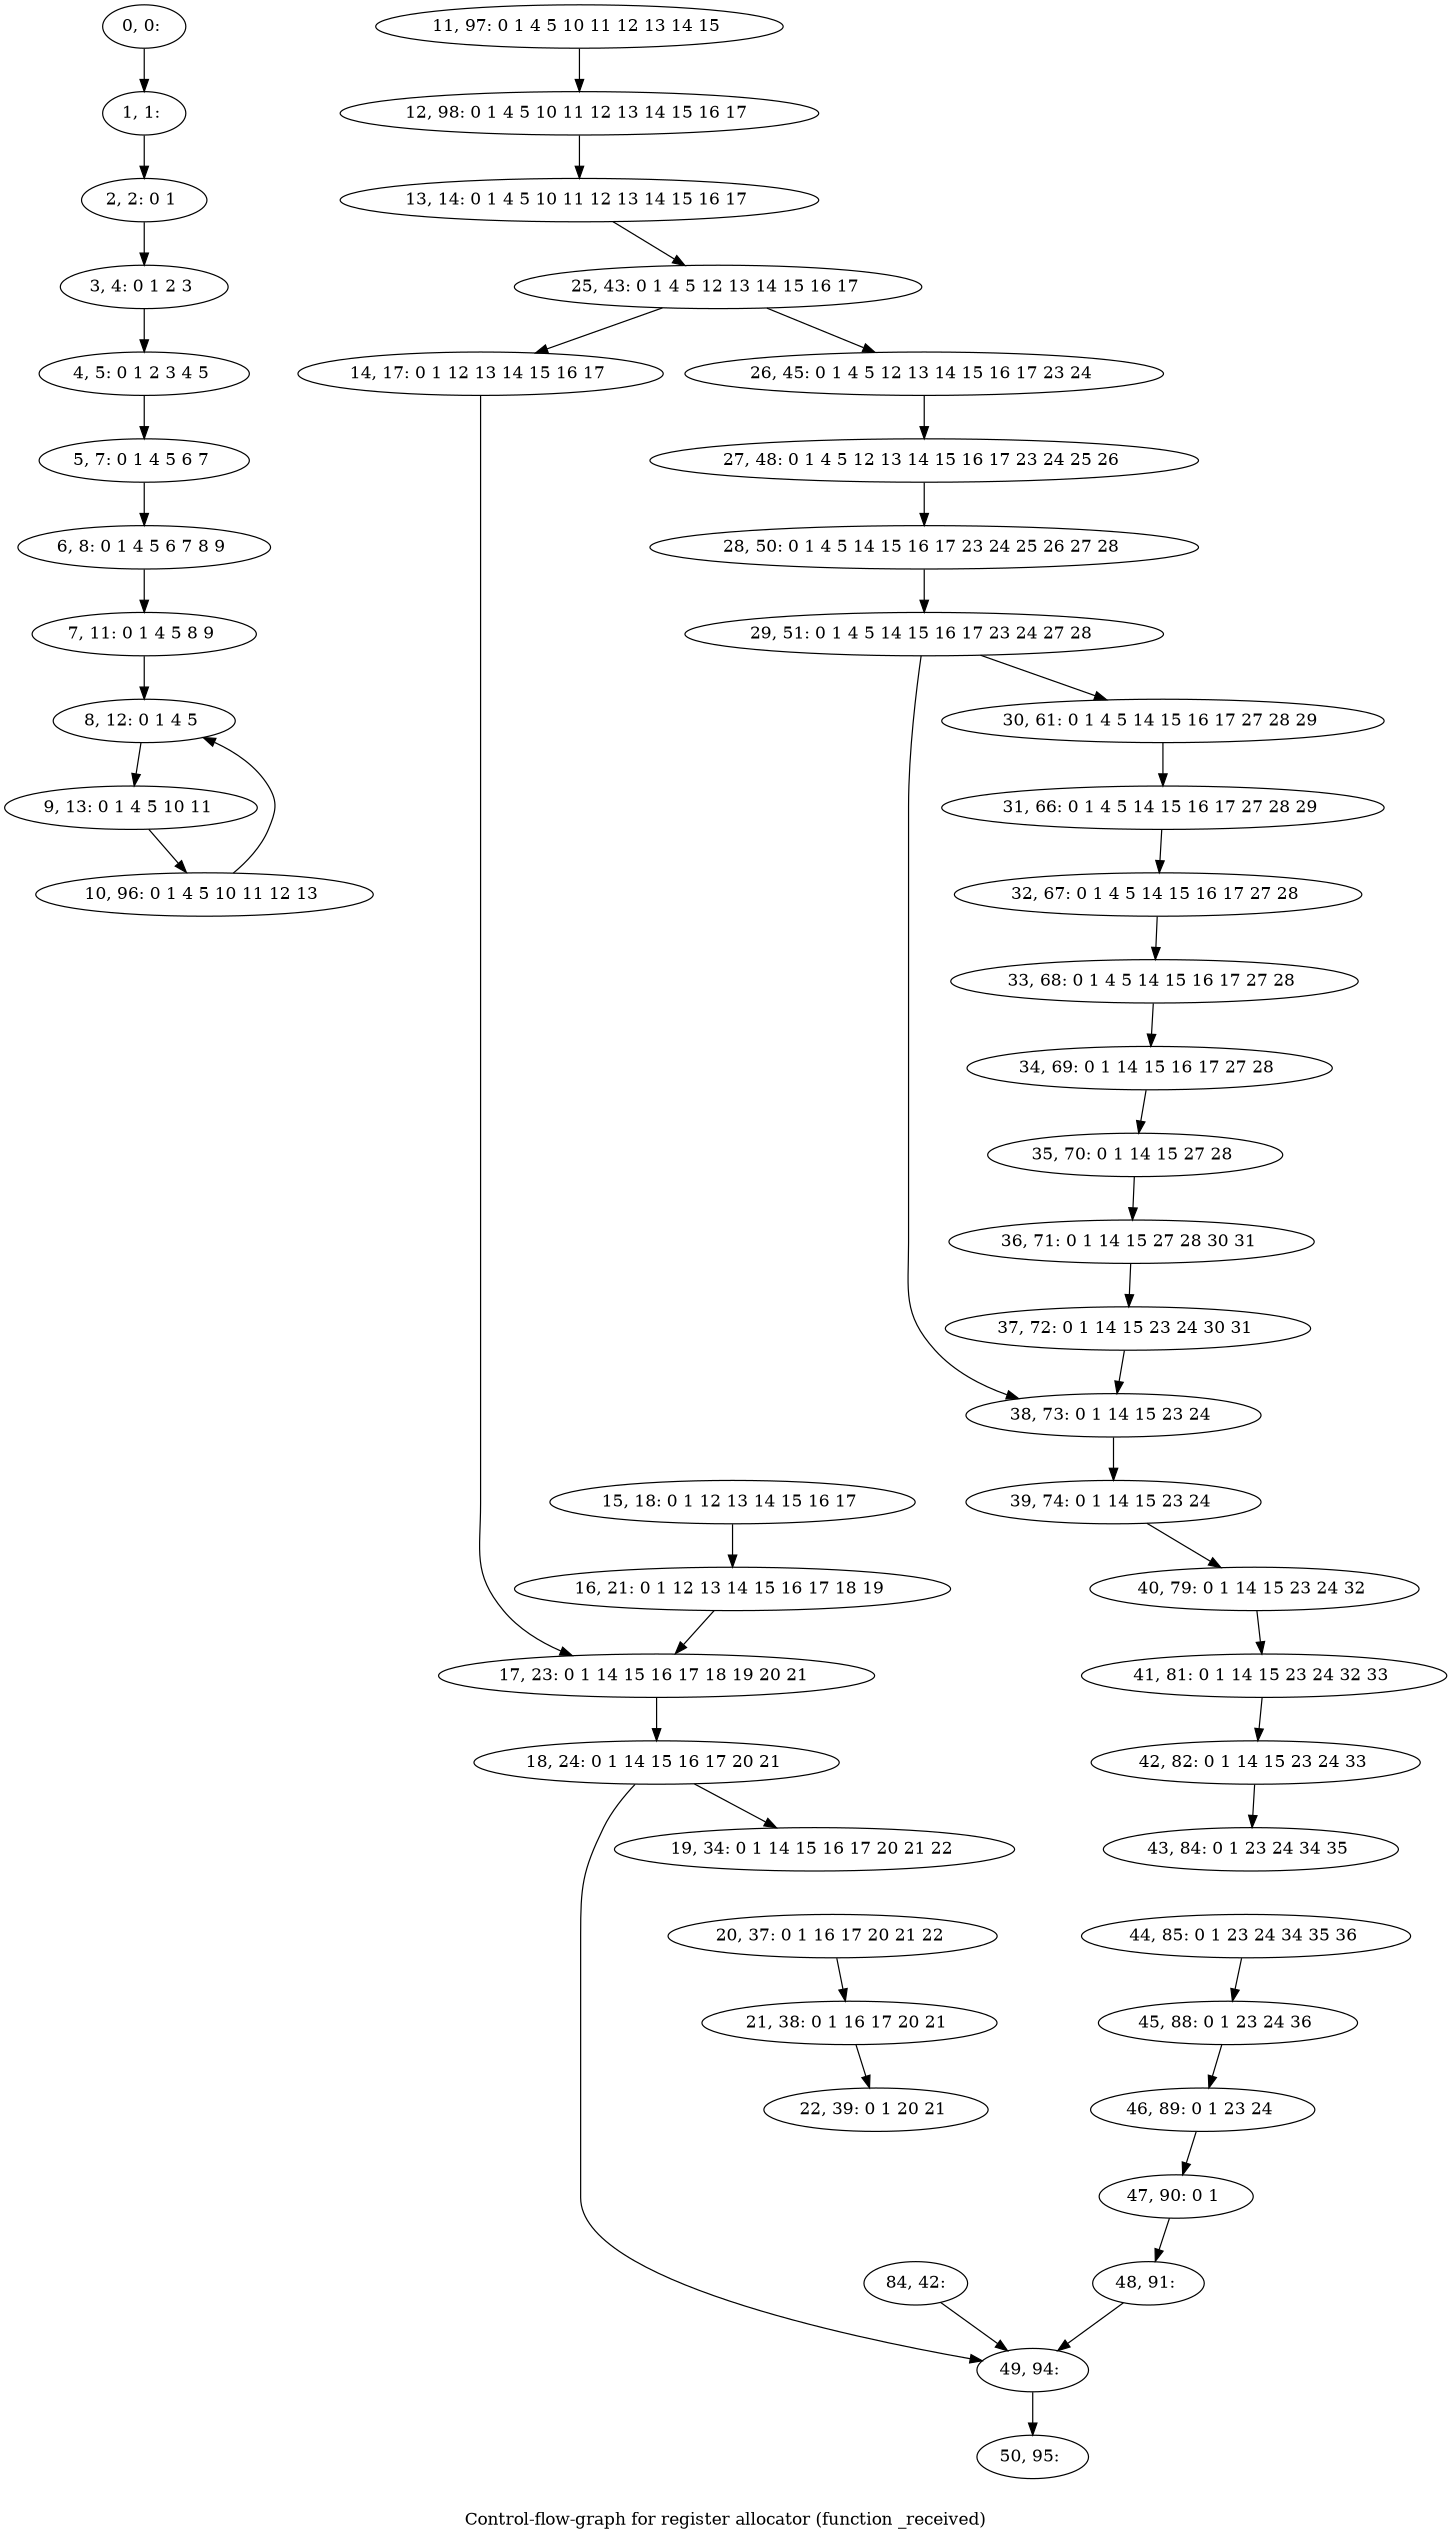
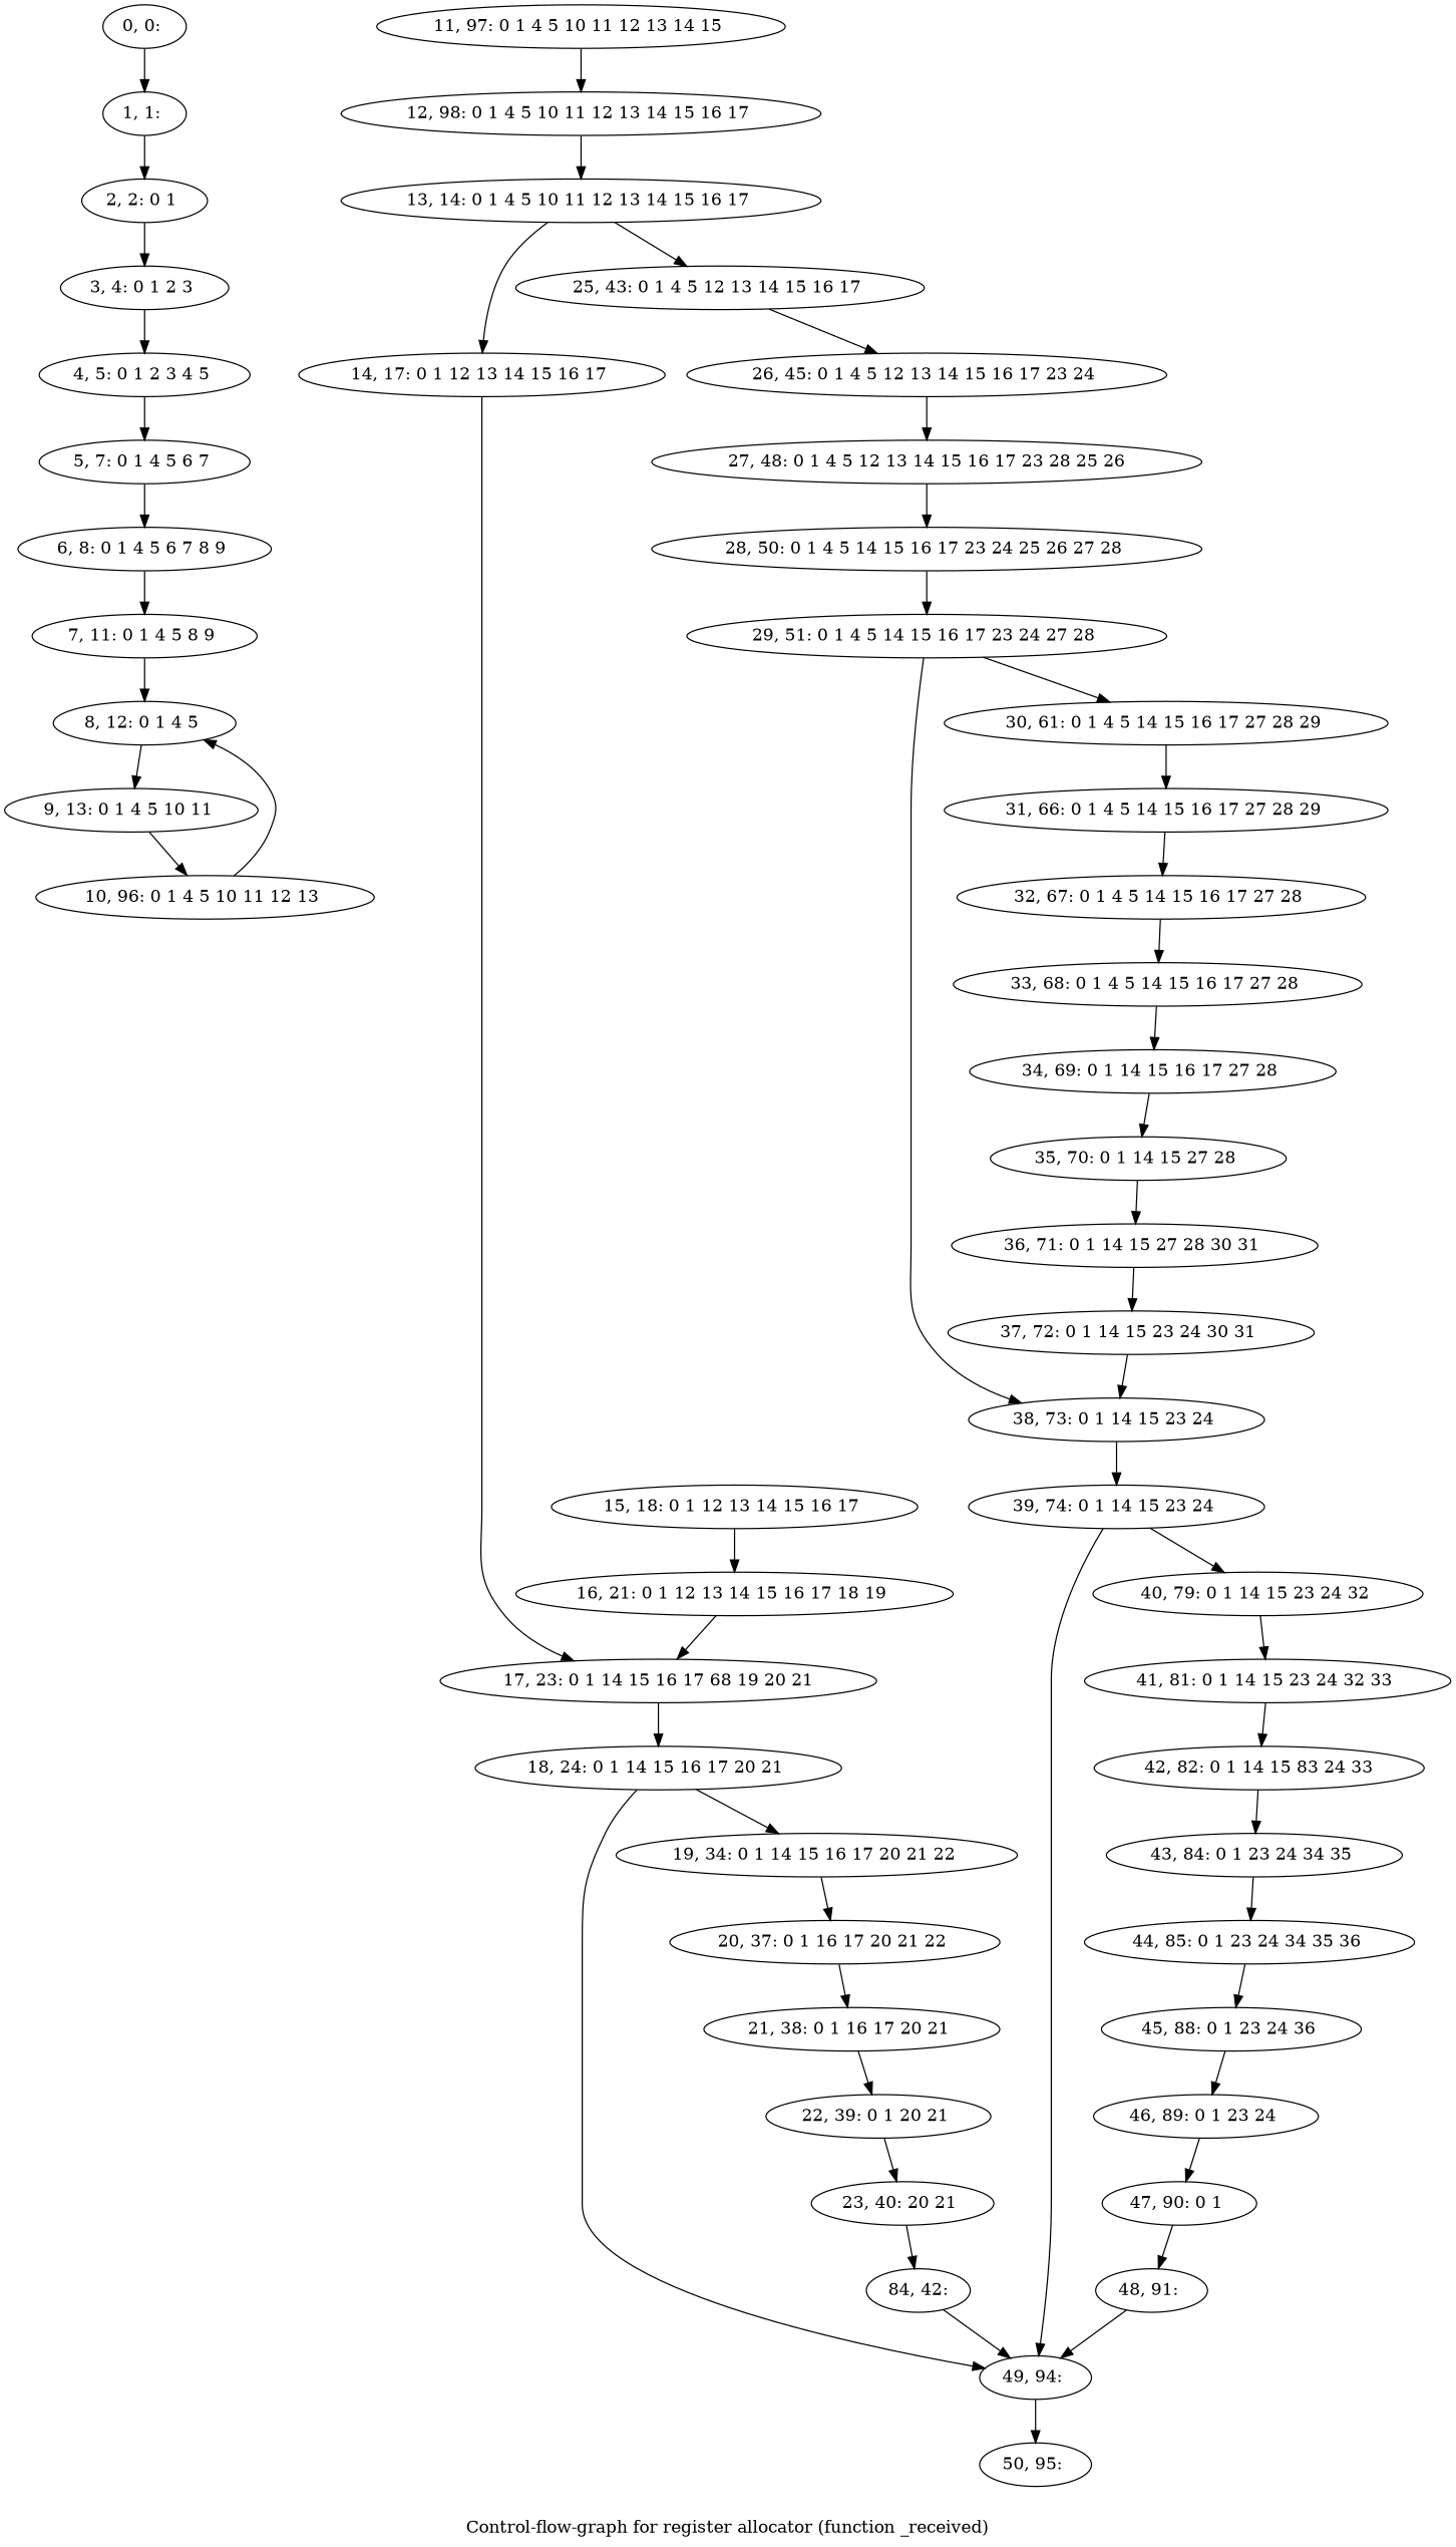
  digraph {
    label="Control-flow-graph for register allocator (function _received)"
    n1 [label="0, 0: "]
    n2 [label="1, 1: "]
    n3 [label="2, 2: 0 1 "]
    n4 [label="3, 4: 0 1 2 3 "]
    n5 [label="4, 5: 0 1 2 3 4 5 "]
    n6 [label="5, 7: 0 1 4 5 6 7 "]
    n7 [label="6, 8: 0 1 4 5 6 7 8 9 "]
    n8 [label="7, 11: 0 1 4 5 8 9 "]
    n9 [label="8, 12: 0 1 4 5 "]
    n10 [label="9, 13: 0 1 4 5 10 11 "]
    n11 [label="10, 96: 0 1 4 5 10 11 12 13 "]
    n12 [label="11, 97: 0 1 4 5 10 11 12 13 14 15 "]
    n13 [label="12, 98: 0 1 4 5 10 11 12 13 14 15 16 17 "]
    n14 [label="13, 14: 0 1 4 5 10 11 12 13 14 15 16 17 "]
    n15 [label="14, 17: 0 1 12 13 14 15 16 17 "]
    n16 [label="25, 43: 0 1 4 5 12 13 14 15 16 17 "]
-   n17 [label="17, 23: 0 1 14 15 16 17 18 19 20 21 "]
+   n17 [label="17, 23: 0 1 14 15 16 17 68 19 20 21"]
    n18 [label="26, 45: 0 1 4 5 12 13 14 15 16 17 23 24 "]
    n19 [label="15, 18: 0 1 12 13 14 15 16 17 "]
    n20 [label="16, 21: 0 1 12 13 14 15 16 17 18 19 "]
    n21 [label="18, 24: 0 1 14 15 16 17 20 21 "]
    n22 [label="19, 34: 0 1 14 15 16 17 20 21 22 "]
    n23 [label="49, 94: "]
    n24 [label="20, 37: 0 1 16 17 20 21 22 "]
    n25 [label="50, 95: "]
    n26 [label="21, 38: 0 1 16 17 20 21 "]
    n27 [label="22, 39: 0 1 20 21 "]
+   n28 [label="23, 40: 20 21 "]
    n29 [label="84, 42:"]
-   n30 [label="27, 48: 0 1 4 5 12 13 14 15 16 17 23 24 25 26 "]
+   n30 [label="27, 48: 0 1 4 5 12 13 14 15 16 17 23 28 25 26"]
    n31 [label="28, 50: 0 1 4 5 14 15 16 17 23 24 25 26 27 28 "]
    n32 [label="29, 51: 0 1 4 5 14 15 16 17 23 24 27 28 "]
    n33 [label="30, 61: 0 1 4 5 14 15 16 17 27 28 29 "]
    n34 [label="38, 73: 0 1 14 15 23 24 "]
    n35 [label="31, 66: 0 1 4 5 14 15 16 17 27 28 29 "]
    n36 [label="39, 74: 0 1 14 15 23 24 "]
    n37 [label="32, 67: 0 1 4 5 14 15 16 17 27 28 "]
    n38 [label="33, 68: 0 1 4 5 14 15 16 17 27 28 "]
    n39 [label="34, 69: 0 1 14 15 16 17 27 28 "]
    n40 [label="35, 70: 0 1 14 15 27 28 "]
    n41 [label="36, 71: 0 1 14 15 27 28 30 31 "]
    n42 [label="37, 72: 0 1 14 15 23 24 30 31 "]
    n43 [label="40, 79: 0 1 14 15 23 24 32 "]
    n44 [label="41, 81: 0 1 14 15 23 24 32 33 "]
-   n45 [label="42, 82: 0 1 14 15 23 24 33 "]
+   n45 [label="42, 82: 0 1 14 15 83 24 33"]
    n46 [label="43, 84: 0 1 23 24 34 35 "]
    n47 [label="44, 85: 0 1 23 24 34 35 36 "]
    n48 [label="45, 88: 0 1 23 24 36 "]
    n49 [label="46, 89: 0 1 23 24 "]
    n50 [label="47, 90: 0 1 "]
    n51 [label="48, 91: "]
    n1 -> n2
    n2 -> n3
    n3 -> n4
    n4 -> n5
    n5 -> n6
    n6 -> n7
    n7 -> n8
    n8 -> n9
    n9 -> n10
    n10 -> n11
    n11 -> n9
    n12 -> n13
    n13 -> n14
-   n16 -> n15
+   n14 -> n15
    n14 -> n16
    n15 -> n17
    n16 -> n18
    n17 -> n21
    n18 -> n30
    n19 -> n20
    n20 -> n17
    n21 -> n22
    n21 -> n23
+   n22 -> n24
    n23 -> n25
    n24 -> n26
    n26 -> n27
+   n27 -> n28
+   n28 -> n29
    n29 -> n23
    n30 -> n31
    n31 -> n32
    n32 -> n33
    n32 -> n34
    n33 -> n35
    n34 -> n36
    n35 -> n37
+   n36 -> n23
    n36 -> n43
    n37 -> n38
    n38 -> n39
    n39 -> n40
    n40 -> n41
    n41 -> n42
    n42 -> n34
    n43 -> n44
    n44 -> n45
    n45 -> n46
+   n46 -> n47
    n47 -> n48
    n48 -> n49
    n49 -> n50
    n50 -> n51
    n51 -> n23
  }
